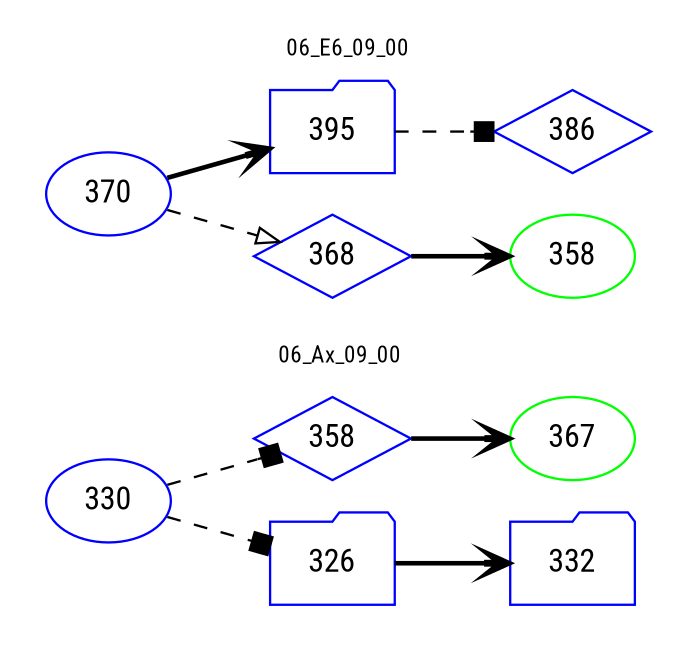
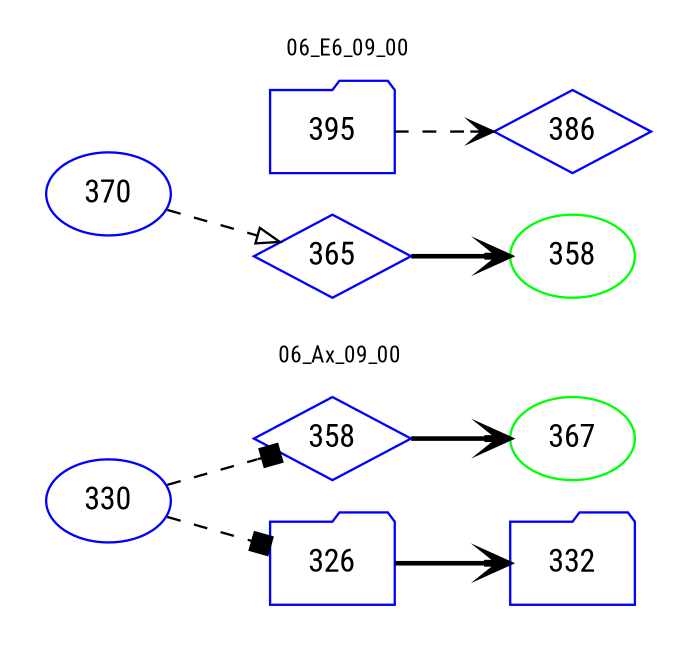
  digraph {
    fontname="Roboto Condensed"
    rankdir=LR
    node [color=blue fontname="Roboto Condensed" shape=ellipse]
    edge [arrowhead=vee color=black fontname="Roboto Condensed" style=dashed]
    n1 [label=330]
    n2 [label=326 shape=folder]
    n3 [label=358 shape=diamond]
    n4 [label=332 shape=folder]
    n5 [color=green label=367]
    n6 [label=370]
-   n7 [label=368 shape=diamond]
+   n7 [label=365 shape=diamond]
    n8 [label=395 shape=folder]
    n9 [color=green label=358]
    n10 [label=386 shape=diamond]
    subgraph cluster_1 {
      color=white
      fontsize=10
      label="06_Ax_09_00"
      n1
      n2
      n3
      n4
      n5
    }
    subgraph cluster_2 {
      color=white
      fontsize=10
      label="06_E6_09_00"
      n6
      n7
      n8
      n9
      n10
    }
    n1 -> n2 [arrowhead=box]
    n1 -> n3 [arrowhead=box]
    n2 -> n4 [style=bold]
    n3 -> n5 [style=bold]
    n6 -> n7 [arrowhead=onormal]
-   n6 -> n8 [style=bold]
    n7 -> n9 [style=bold]
-   n8 -> n10 [arrowhead=box]
+   n8 -> n10
  }
